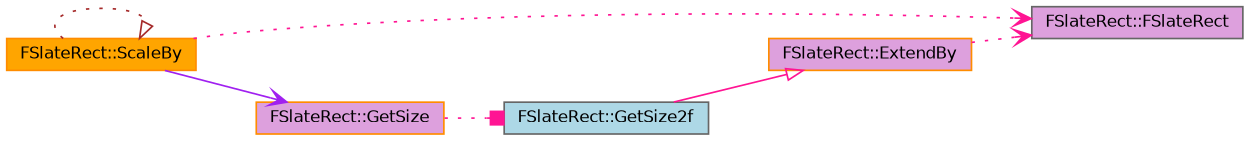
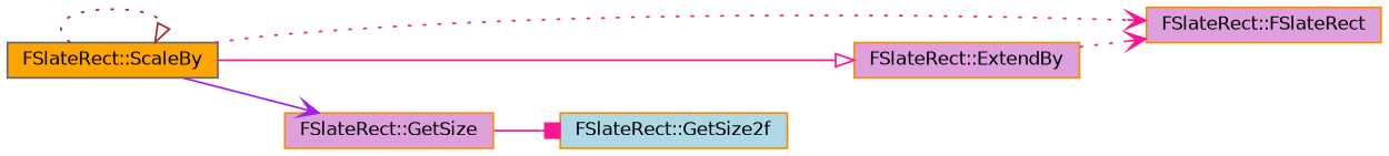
  digraph {
    rankdir=LR
    node [color=darkorange fillcolor=plum fontname=Helvetica fontsize=10 shape=box style=filled]
    edge [arrowhead=vee color=deeppink fontname=Helvetica fontsize=10 labelfontname=Helvetica labelfontsize=10 style=dotted]
-   n1 [fillcolor=orange fontcolor=black height=0.2 label="FSlateRect::ScaleBy" width=0.4]
-   n2 [color=gray40 height=0.2 label="FSlateRect::FSlateRect" width=0.4]
+   n1 [color=gray40 fillcolor=orange fontcolor=black height=0.2 label="FSlateRect::ScaleBy" width=0.4]
+   n2 [height=0.2 label="FSlateRect::FSlateRect" width=0.4]
    n3 [height=0.2 label="FSlateRect::ExtendBy" width=0.4]
    n4 [height=0.2 label="FSlateRect::GetSize" width=0.4]
-   n5 [color=gray40 fillcolor=lightblue height=0.2 label="FSlateRect::GetSize2f" width=0.4]
+   n5 [fillcolor=lightblue height=0.2 label="FSlateRect::GetSize2f" width=0.4]
    n1 -> n1 [arrowhead=onormal color=brown]
    n1 -> n2
-   n5 -> n3 [arrowhead=onormal style=solid]
+   n1 -> n3 [arrowhead=onormal style=solid]
    n1 -> n4 [color=purple style=solid]
    n3 -> n2
-   n4 -> n5 [arrowhead=box]
+   n4 -> n5 [arrowhead=box style=solid]
  }
